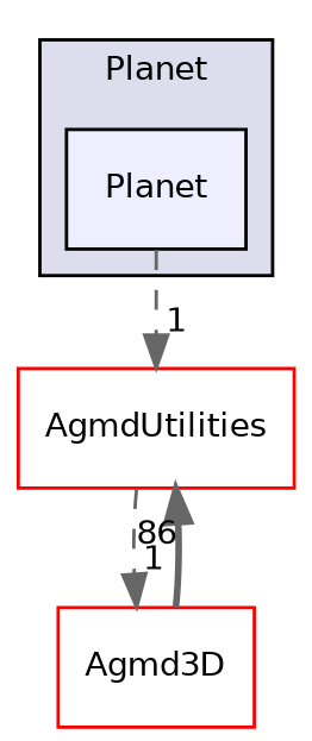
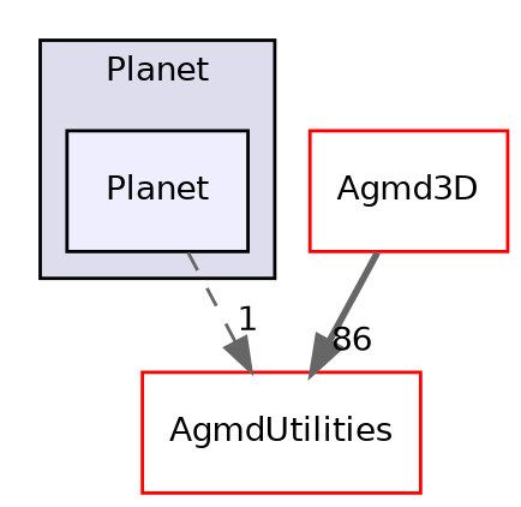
  digraph {
    compound=true
    node [fillcolor=white fontname=Helvetica fontsize=10 shape=box style=filled color=red]
    edge [color=gray40 headlabel=1 labeldistance=1.5 labelfontname=Helvetica labelfontsize=10 style=dashed]
    n1 [fillcolor="#eeeeff" label=Planet pencolor=black color=""]
    n2 [label=AgmdUtilities]
    n3 [label=Agmd3D]
    subgraph cluster_1 {
      bgcolor="#ddddee"
      fontname=Helvetica
      fontsize=10
      label=Planet
      pencolor=black
      n1
    }
    n1 -> n2
-   n2 -> n3
    n3 -> n2 [headlabel=86 style=bold]
  }
